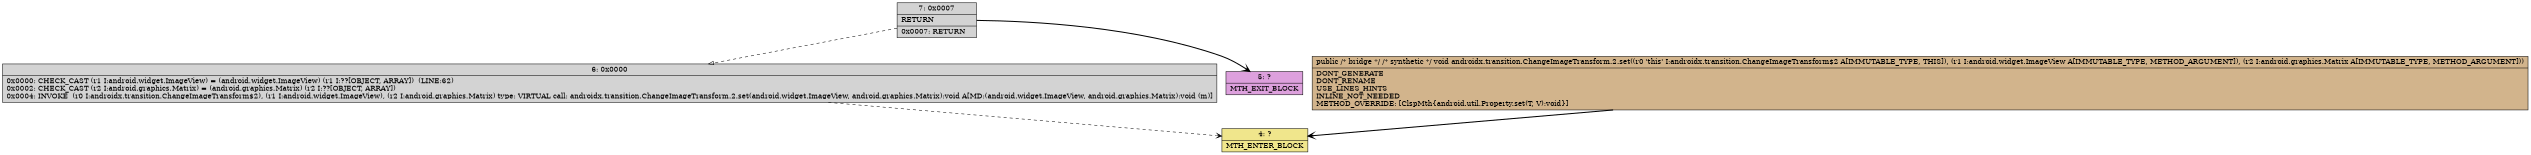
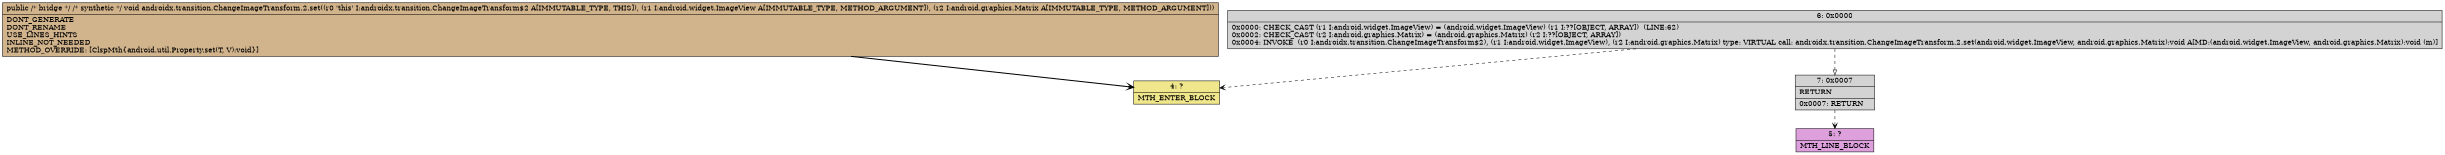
  digraph {
    node [fillcolor=lightgrey shape=record style=filled]
    edge [arrowhead=vee style=dashed]
    n1 [fillcolor=khaki label="{4\:\ ?|MTH_ENTER_BLOCK\l}"]
    n2 [label="{6\:\ 0x0000|0x0000: CHECK_CAST (r1 I:android.widget.ImageView) = (android.widget.ImageView) (r1 I:??[OBJECT, ARRAY])  (LINE:62)\l0x0002: CHECK_CAST (r2 I:android.graphics.Matrix) = (android.graphics.Matrix) (r2 I:??[OBJECT, ARRAY]) \l0x0004: INVOKE  (r0 I:androidx.transition.ChangeImageTransform$2), (r1 I:android.widget.ImageView), (r2 I:android.graphics.Matrix) type: VIRTUAL call: androidx.transition.ChangeImageTransform.2.set(android.widget.ImageView, android.graphics.Matrix):void A[MD:(android.widget.ImageView, android.graphics.Matrix):void (m)]\l}"]
    n3 [label="{7\:\ 0x0007|RETURN\l|0x0007: RETURN   \l}"]
-   n4 [fillcolor=plum label="{5\:\ ?|MTH_EXIT_BLOCK\l}"]
+   n4 [fillcolor=plum label="{5\:\ ?|MTH_LINE_BLOCK\l}"]
    n5 [fillcolor=tan label="{public \/* bridge *\/ \/* synthetic *\/ void androidx.transition.ChangeImageTransform.2.set((r0 'this' I:androidx.transition.ChangeImageTransform$2 A[IMMUTABLE_TYPE, THIS]), (r1 I:android.widget.ImageView A[IMMUTABLE_TYPE, METHOD_ARGUMENT]), (r2 I:android.graphics.Matrix A[IMMUTABLE_TYPE, METHOD_ARGUMENT]))  | DONT_GENERATE\lDONT_RENAME\lUSE_LINES_HINTS\lINLINE_NOT_NEEDED\lMETHOD_OVERRIDE: [ClspMth\{android.util.Property.set(T, V):void\}]\l}"]
    n2 -> n1
-   n3 -> n2 [arrowhead=onormal]
-   n3 -> n4 [style=bold]
+   n2 -> n3 [arrowhead=onormal]
+   n3 -> n4
    n5 -> n1 [style=bold]
  }
